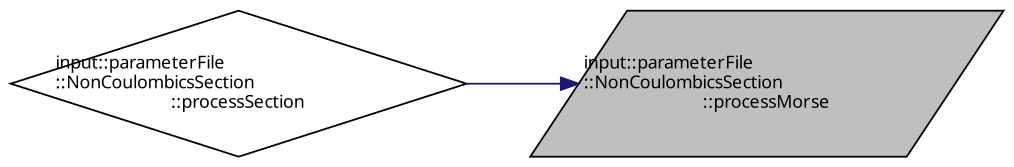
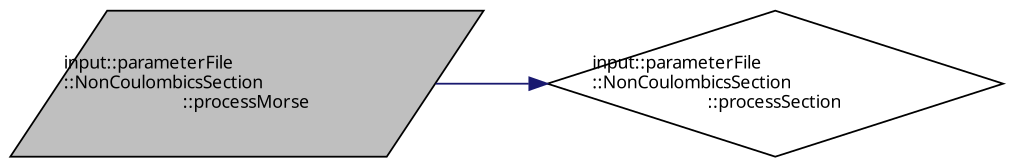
  digraph {
    rankdir=RL
    fontname="Noto Sans"
    node [color=black fontname="Noto Sans" fontsize=10 style=filled]
    n1 [fillcolor=grey75 fontcolor=black height=0.2 label="input::parameterFile\l::NonCoulombicsSection\l::processMorse" shape=parallelogram width=0.4]
    n2 [fillcolor=white height=0.2 label="input::parameterFile\l::NonCoulombicsSection\l::processSection" shape=diamond width=0.4]
-   n1 -> n2 [color=midnightblue dir=back fontname="Noto Sans" fontsize=10 labelfontname=Helvetica labelfontsize=10 style=solid]
+   n2 -> n1 [color=midnightblue dir=back fontname="Noto Sans" fontsize=10 labelfontname=Helvetica labelfontsize=10 style=solid]
  }
